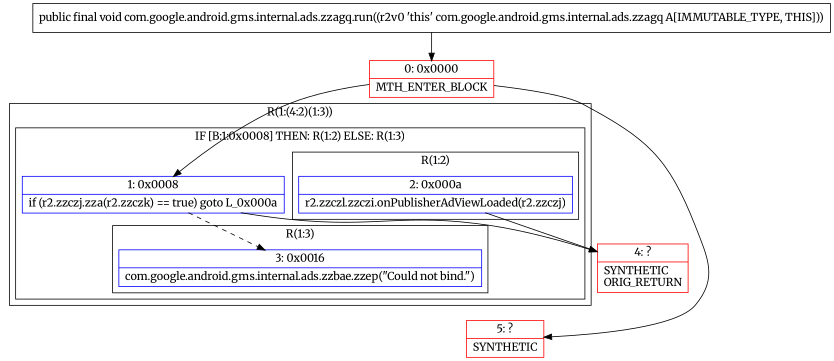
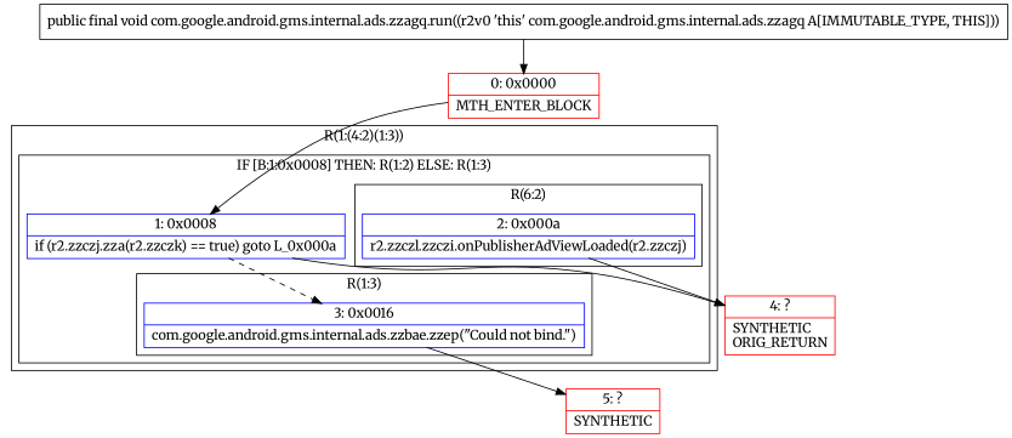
  digraph {
    fontname=Merriweather
    node [color=blue fontname=Merriweather shape=record]
    edge [fontname=Merriweather]
    n1 [label="{2\:\ 0x000a|r2.zzczl.zzczi.onPublisherAdViewLoaded(r2.zzczj)\l}"]
    n2 [label="{3\:\ 0x0016|com.google.android.gms.internal.ads.zzbae.zzep(\"Could not bind.\")\l}"]
    n3 [label="{1\:\ 0x0008|if (r2.zzczj.zza(r2.zzczk) == true) goto L_0x000a\l}"]
    n4 [color=red label="{4\:\ ?|SYNTHETIC\lORIG_RETURN\l}"]
    n5 [color=red label="{5\:\ ?|SYNTHETIC\l}"]
    n6 [color=red label="{0\:\ 0x0000|MTH_ENTER_BLOCK\l}"]
    n7 [label="{public final void com.google.android.gms.internal.ads.zzagq.run((r2v0 'this' com.google.android.gms.internal.ads.zzagq A[IMMUTABLE_TYPE, THIS])) }" color=""]
    subgraph cluster_1 {
      label="R(1:(4:2)(1:3))"
      subgraph cluster_2 {
        label="IF [B:1:0x0008] THEN: R(1:2) ELSE: R(1:3)"
        n3
        subgraph cluster_3 {
-         label="R(1:2)"
+         label="R(6:2)"
          n1
        }
        subgraph cluster_4 {
          label="R(1:3)"
          n2
        }
      }
    }
    n1 -> n4
-   n6 -> n5
+   n2 -> n5
    n3 -> n2 [style=dashed]
    n3 -> n4
    n6 -> n3
    n7 -> n6
  }
